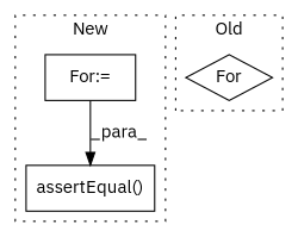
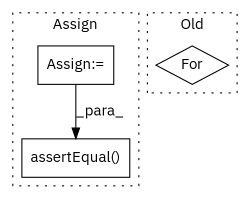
  digraph {
    fontname="IBM Plex Sans"
    node [shape=box fontname="IBM Plex Sans"]
    n1 [a=75 l="17,1" label="assertEqual()" s="2881,2932"]
-   n2 [a=68 l=3 label="For:=" s=2690]
+   n2 [a=68 l=3 label="Assign:=" s=2690]
    n3 [a=107 l="4,14" label=For s="2758,2788" shape=diamond]
    subgraph cluster_1 {
-     label=New
+     label=Assign
      style=dotted
      n1
      n2
    }
    subgraph cluster_2 {
      label=Old
      style=dotted
      n3
    }
    n2 -> n1 [label=_para_ fontname="IBM Plex Sans"]
  }
